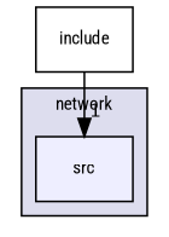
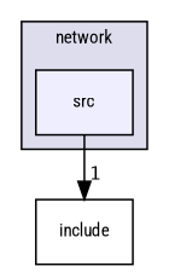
  digraph {
    compound=true
    fontname="Roboto Condensed"
    node [fontname="Roboto Condensed" fontsize=10 shape=box]
    n1 [fillcolor="#eeeeff" label=src pencolor=black style=filled]
    n2 [label=include]
    subgraph cluster_1 {
      bgcolor="#ddddee"
      fontsize=10
      label=network
      pencolor=black
      n1
    }
-   n2 -> n1 [headlabel=1 labeldistance=1.5 labelfontname=Helvetica labelfontsize=10 fontname="Roboto Condensed"]
+   n1 -> n2 [headlabel=1 labeldistance=1.5 labelfontname=Helvetica labelfontsize=10 fontname="Roboto Condensed"]
  }
